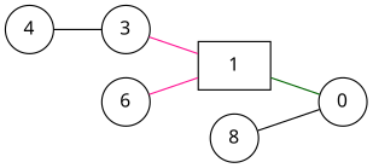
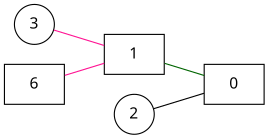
  graph {
    fontname="Noto Sans"
    rankdir=LR
    node [fontname="Noto Sans" shape=circle]
    edge [color=black fontname="Noto Sans"]
-   n1 [label=0]
+   n1 [label=0 shape=box]
    n2 [label=1 shape=box]
-   n3 [label=8]
+   n3 [label=2]
    n4 [label=3]
-   n5 [label=4]
-   n6 [label=6]
+   n6 [label=6 shape=box]
    n2 -- n1 [color=darkgreen]
    n3 -- n1
    n4 -- n2 [color=deeppink]
-   n5 -- n4
    n6 -- n2 [color=deeppink]
  }
